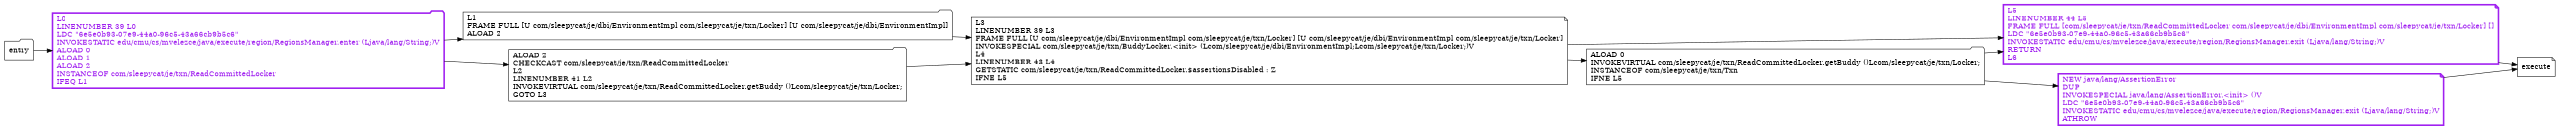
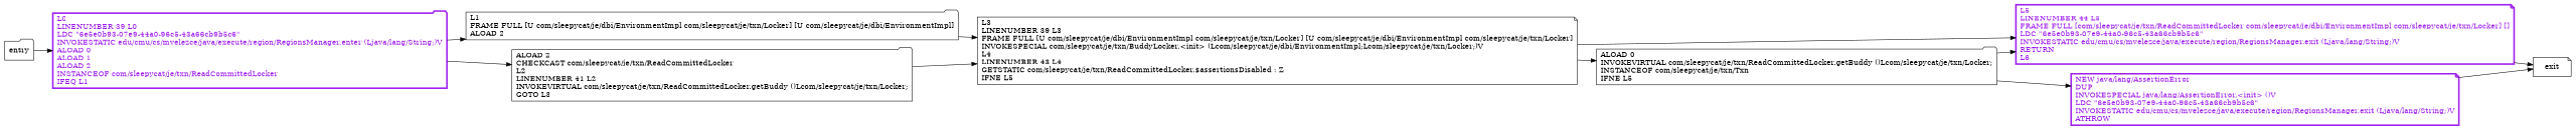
  digraph {
    rankdir=LR
    node [shape=folder]
    n1 [label="ALOAD 0\lINVOKEVIRTUAL com/sleepycat/je/txn/ReadCommittedLocker.getBuddy ()Lcom/sleepycat/je/txn/Locker;\lINSTANCEOF com/sleepycat/je/txn/Txn\lIFNE L5\l"]
    n2 [color=purple fontcolor=purple label="L5\lLINENUMBER 44 L5\lFRAME FULL [com/sleepycat/je/txn/ReadCommittedLocker com/sleepycat/je/dbi/EnvironmentImpl com/sleepycat/je/txn/Locker] []\lLDC \"6e5e0b93-07e9-44a0-96c5-43a66cb9b5c6\"\lINVOKESTATIC edu/cmu/cs/mvelezce/java/execute/region/RegionsManager.exit (Ljava/lang/String;)V\lRETURN\lL6\l" penwidth=3 shape=note]
    n3 [color=purple fontcolor=purple label="NEW java/lang/AssertionError\lDUP\lINVOKESPECIAL java/lang/AssertionError.\<init\> ()V\lLDC \"6e5e0b93-07e9-44a0-96c5-43a66cb9b5c6\"\lINVOKESTATIC edu/cmu/cs/mvelezce/java/execute/region/RegionsManager.exit (Ljava/lang/String;)V\lATHROW\l" penwidth=3 shape=note]
-   exit [shape=note label=execute]
+   exit [shape=note]
    n5 [label="L3\lLINENUMBER 39 L3\lFRAME FULL [U com/sleepycat/je/dbi/EnvironmentImpl com/sleepycat/je/txn/Locker] [U com/sleepycat/je/dbi/EnvironmentImpl com/sleepycat/je/txn/Locker]\lINVOKESPECIAL com/sleepycat/je/txn/BuddyLocker.\<init\> (Lcom/sleepycat/je/dbi/EnvironmentImpl;Lcom/sleepycat/je/txn/Locker;)V\lL4\lLINENUMBER 43 L4\lGETSTATIC com/sleepycat/je/txn/ReadCommittedLocker.$assertionsDisabled : Z\lIFNE L5\l" shape=note]
    n6 [label="L1\lFRAME FULL [U com/sleepycat/je/dbi/EnvironmentImpl com/sleepycat/je/txn/Locker] [U com/sleepycat/je/dbi/EnvironmentImpl]\lALOAD 2\l"]
    n7 [color=purple fontcolor=purple label="L0\lLINENUMBER 39 L0\lLDC \"6e5e0b93-07e9-44a0-96c5-43a66cb9b5c6\"\lINVOKESTATIC edu/cmu/cs/mvelezce/java/execute/region/RegionsManager.enter (Ljava/lang/String;)V\lALOAD 0\lALOAD 1\lALOAD 2\lINSTANCEOF com/sleepycat/je/txn/ReadCommittedLocker\lIFEQ L1\l" penwidth=3]
    n8 [label="ALOAD 2\lCHECKCAST com/sleepycat/je/txn/ReadCommittedLocker\lL2\lLINENUMBER 41 L2\lINVOKEVIRTUAL com/sleepycat/je/txn/ReadCommittedLocker.getBuddy ()Lcom/sleepycat/je/txn/Locker;\lGOTO L3\l"]
    entry
    n1 -> n2
    n1 -> n3
    n2 -> exit
    n3 -> exit
    n5 -> n1
    n5 -> n2
    n6 -> n5
    n7 -> n6
    n7 -> n8
    n8 -> n5
    entry -> n7
  }
